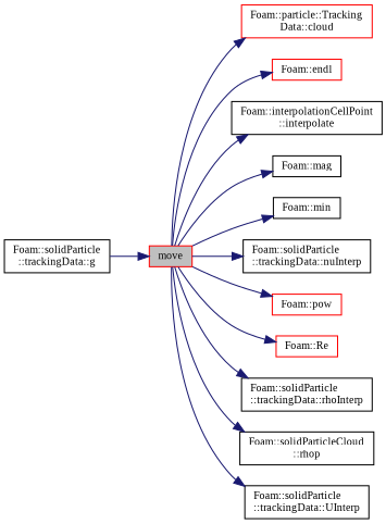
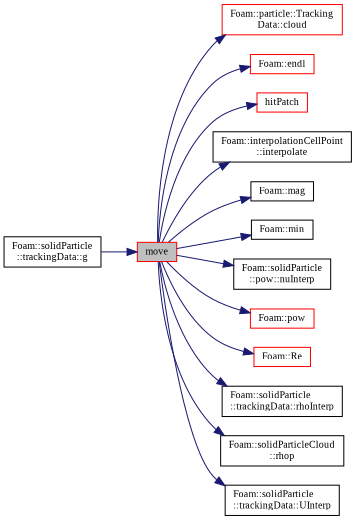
  digraph {
    fontname="Liberation Serif"
    rankdir=LR
    node [color=black fontname="Liberation Serif" fontsize=10 shape=record]
    edge [color=midnightblue fontname="Liberation Serif" fontsize=10 labelfontname=Helvetica labelfontsize=10 style=solid]
    n1 [color=red fillcolor=grey75 fontcolor=black height=0.2 label=move style=filled width=0.4]
    n2 [color=red height=0.2 label="Foam::particle::Tracking\lData::cloud" width=0.4]
    n3 [color=red height=0.2 label="Foam::endl" width=0.4]
+   n4 [color=red height=0.2 label=hitPatch width=0.4]
    n5 [height=0.2 label="Foam::interpolationCellPoint\l::interpolate" width=0.4]
    n6 [height=0.2 label="Foam::mag" width=0.4]
    n7 [height=0.2 label="Foam::min" width=0.4]
-   n8 [height=0.2 label="Foam::solidParticle\l::trackingData::nuInterp" width=0.4]
+   n8 [height=0.2 label="Foam::solidParticle\l::pow::nuInterp" width=0.4]
    n9 [color=red height=0.2 label="Foam::pow" width=0.4]
    n10 [color=red height=0.2 label="Foam::Re" width=0.4]
    n11 [height=0.2 label="Foam::solidParticle\l::trackingData::rhoInterp" width=0.4]
    n12 [height=0.2 label="Foam::solidParticleCloud\l::rhop" width=0.4]
    n13 [height=0.2 label="Foam::solidParticle\l::trackingData::UInterp" width=0.4]
    n14 [height=0.2 label="Foam::solidParticle\l::trackingData::g" width=0.4]
    n1 -> n2
    n1 -> n3
+   n1 -> n4
    n1 -> n5
    n1 -> n6
    n1 -> n7
    n1 -> n8
    n1 -> n9
    n1 -> n10
    n1 -> n11
    n1 -> n12
    n1 -> n13
    n14 -> n1
  }
